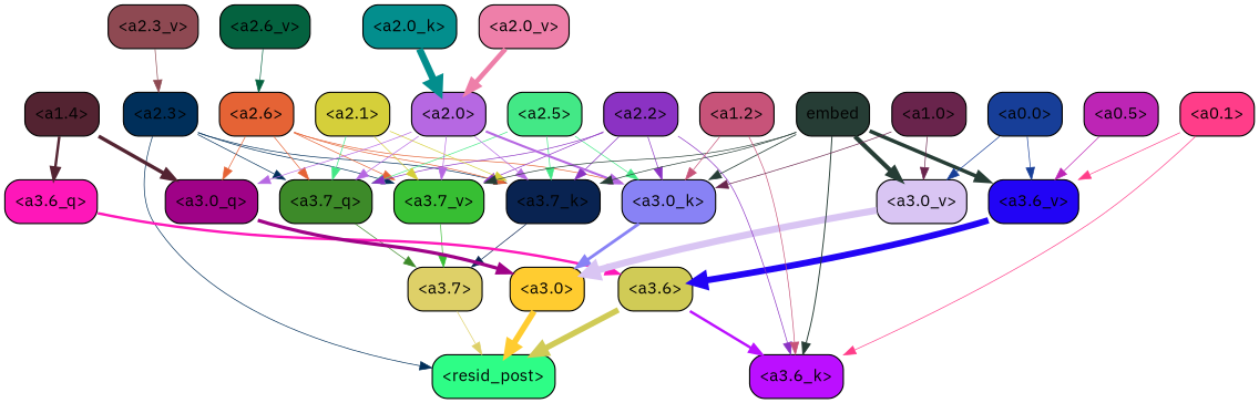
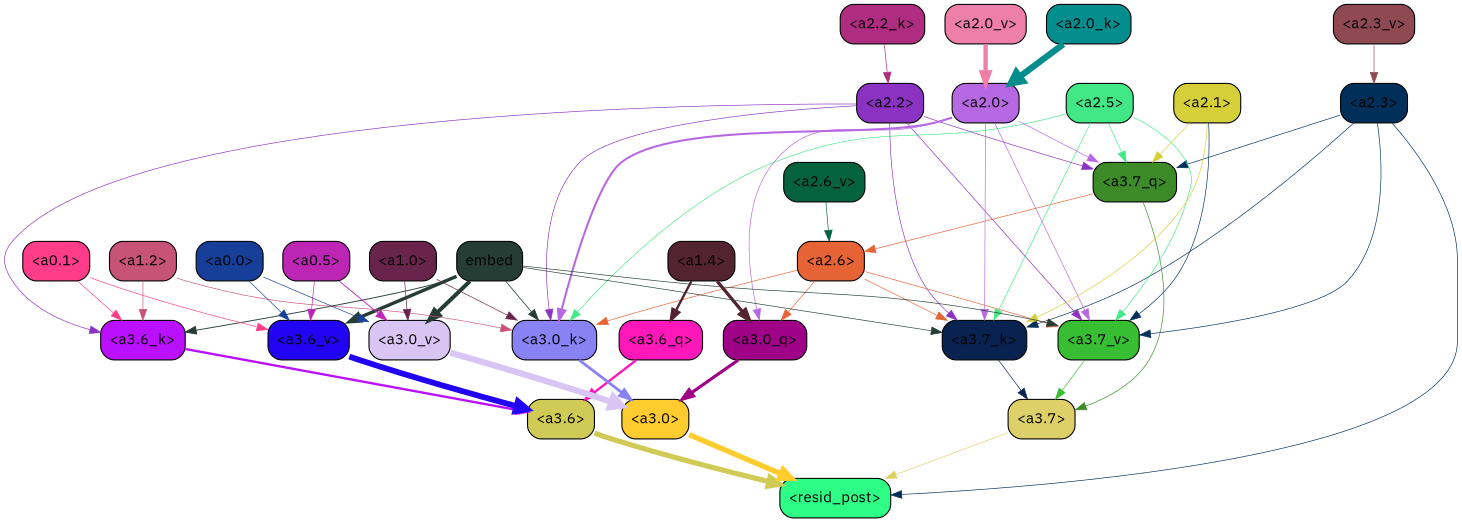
  strict digraph {
    fontname="IBM Plex Sans"
    splines=true
    node [color=black fontname="IBM Plex Sans" shape=box style="filled, rounded"]
    edge [color="#263d35" fontname="IBM Plex Sans" penwidth=0.6]
    "<a3.7>" [fillcolor="#ded068"]
    "<resid_post>" [fillcolor="#2efd86"]
    "<a3.6>" [fillcolor="#d0cb56"]
    "<a3.0>" [fillcolor="#ffcc30"]
    "<a2.3>" [fillcolor="#002f5a"]
    "<a3.7_q>" [fillcolor="#3d8a29"]
    "<a3.7_k>" [fillcolor="#092351"]
    "<a3.7_v>" [fillcolor="#37be33"]
    "<a3.6_q>" [fillcolor="#fe17b9"]
    "<a3.0_q>" [fillcolor="#9f0287"]
    "<a3.6_k>" [fillcolor="#bb0fff"]
    "<a3.0_k>" [fillcolor="#8882f5"]
    "<a3.6_v>" [fillcolor="#2204f5"]
    "<a3.0_v>" [fillcolor="#d9c5f3"]
    "<a2.6>" [fillcolor="#e56335"]
    "<a2.5>" [fillcolor="#43e886"]
    "<a2.2>" [fillcolor="#8b32c3"]
    "<a2.1>" [fillcolor="#d5cf3a"]
    "<a2.0>" [fillcolor="#b668e2"]
    "<a1.4>" [fillcolor="#532331"]
    embed [fillcolor="#263d35"]
    "<a1.2>" [fillcolor="#c75379"]
    "<a0.1>" [fillcolor="#ff3d89"]
    "<a1.0>" [fillcolor="#69244c"]
    "<a0.5>" [fillcolor="#bd25b5"]
    "<a0.0>" [fillcolor="#173e98"]
+   "<a2.2_k>" [fillcolor="#af2d80"]
    "<a2.0_k>" [fillcolor="#038e8d"]
    "<a2.6_v>" [fillcolor="#04623f"]
    "<a2.3_v>" [fillcolor="#8e4952"]
    "<a2.0_v>" [fillcolor="#ee7fa9"]
    "<a3.7>" -> "<resid_post>" [color="#ded068"]
    "<a3.6>" -> "<resid_post>" [color="#d0cb56" penwidth=4.752790808677673]
    "<a3.0>" -> "<resid_post>" [color="#ffcc30" penwidth=4.897669434547424]
    "<a2.3>" -> "<resid_post>" [color="#002f5a"]
    "<a2.3>" -> "<a3.7_q>" [color="#002f5a"]
    "<a2.3>" -> "<a3.7_k>" [color="#002f5a"]
    "<a2.3>" -> "<a3.7_v>" [color="#002f5a"]
    "<a3.7_q>" -> "<a3.7>" [color="#3d8a29"]
    "<a3.7_k>" -> "<a3.7>" [color="#092351"]
    "<a3.7_v>" -> "<a3.7>" [color="#37be33"]
    "<a3.6_q>" -> "<a3.6>" [color="#fe17b9" penwidth=2.160832464694977]
    "<a3.0_q>" -> "<a3.0>" [color="#9f0287" penwidth=2.870753765106201]
-   "<a3.6>" -> "<a3.6_k>" [color="#bb0fff" penwidth=2.13908451795578]
+   "<a3.6_k>" -> "<a3.6>" [color="#bb0fff" penwidth=2.13908451795578]
    "<a3.0_k>" -> "<a3.0>" [color="#8882f5" penwidth=2.520303964614868]
    "<a3.6_v>" -> "<a3.6>" [color="#2204f5" penwidth=5.297133803367615]
    "<a3.0_v>" -> "<a3.0>" [color="#d9c5f3" penwidth=5.680712580680847]
-   "<a2.6>" -> "<a3.7_q>" [color="#e56335"]
+   "<a3.7_q>" -> "<a2.6>" [color="#e56335"]
    "<a2.6>" -> "<a3.7_k>" [color="#e56335"]
    "<a2.6>" -> "<a3.7_v>" [color="#e56335"]
    "<a2.6>" -> "<a3.0_q>" [color="#e56335"]
    "<a2.6>" -> "<a3.0_k>" [color="#e56335"]
    "<a2.5>" -> "<a3.7_q>" [color="#43e886"]
    "<a2.5>" -> "<a3.7_k>" [color="#43e886"]
+   "<a2.5>" -> "<a3.7_v>" [color="#43e886"]
    "<a2.5>" -> "<a3.0_k>" [color="#43e886"]
    "<a2.2>" -> "<a3.7_q>" [color="#8b32c3"]
    "<a2.2>" -> "<a3.7_k>" [color="#8b32c3"]
    "<a2.2>" -> "<a3.7_v>" [color="#8b32c3"]
    "<a2.2>" -> "<a3.6_k>" [color="#8b32c3"]
    "<a2.2>" -> "<a3.0_k>" [color="#8b32c3"]
-   "<a2.1>" -> "<a3.7_q>" [color="#43e886"]
+   "<a2.1>" -> "<a3.7_q>" [color="#d5cf3a"]
    "<a2.1>" -> "<a3.7_k>" [color="#d5cf3a"]
-   "<a2.1>" -> "<a3.7_v>" [color="#d5cf3a"]
+   "<a2.1>" -> "<a3.7_v>" [color="#002f5a"]
    "<a2.0>" -> "<a3.7_q>" [color="#b668e2"]
    "<a2.0>" -> "<a3.7_k>" [color="#b668e2"]
    "<a2.0>" -> "<a3.7_v>" [color="#b668e2"]
    "<a2.0>" -> "<a3.0_q>" [color="#b668e2"]
    "<a2.0>" -> "<a3.0_k>" [color="#b668e2" penwidth=1.8632715698331594]
    "<a1.4>" -> "<a3.6_q>" [color="#532331" penwidth=2.1468575447797775]
    "<a1.4>" -> "<a3.0_q>" [color="#532331" penwidth=3.0006065368652344]
    embed -> "<a3.7_k>"
    embed -> "<a3.7_v>"
    embed -> "<a3.6_k>" [penwidth=0.8410270567983389]
    embed -> "<a3.0_k>" [penwidth=0.691851794719696]
    embed -> "<a3.6_v>" [penwidth=3.0758190751075745]
    embed -> "<a3.0_v>" [penwidth=3.6927278637886047]
    "<a1.2>" -> "<a3.6_k>" [color="#c75379"]
    "<a1.2>" -> "<a3.0_k>" [color="#c75379"]
    "<a0.1>" -> "<a3.6_k>" [color="#ff3d89"]
    "<a0.1>" -> "<a3.6_v>" [color="#ff3d89"]
    "<a1.0>" -> "<a3.0_k>" [color="#69244c"]
    "<a1.0>" -> "<a3.0_v>" [color="#69244c"]
    "<a0.5>" -> "<a3.6_v>" [color="#bd25b5"]
+   "<a0.5>" -> "<a3.0_v>" [color="#bd25b5" penwidth=0.8028683364391327]
    "<a0.0>" -> "<a3.6_v>" [color="#173e98"]
    "<a0.0>" -> "<a3.0_v>" [color="#173e98"]
+   "<a2.2_k>" -> "<a2.2>" [color="#af2d80" penwidth=0.6149471998214722]
    "<a2.0_k>" -> "<a2.0>" [color="#038e8d" penwidth=5.773491740226746]
    "<a2.6_v>" -> "<a2.6>" [color="#04623f"]
    "<a2.3_v>" -> "<a2.3>" [color="#8e4952"]
    "<a2.0_v>" -> "<a2.0>" [color="#ee7fa9" penwidth=3.9731863737106323]
  }
